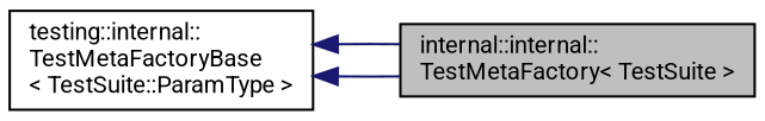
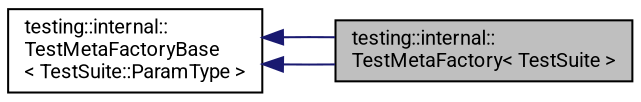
  digraph {
    rankdir=LR
    fontname=Roboto
    node [color=black fontname=Roboto fontsize=10 shape=record style=filled]
    edge [color=midnightblue dir=back fontname=Roboto fontsize=10 labelfontname=Helvetica labelfontsize=10 style=solid]
-   n1 [fillcolor=grey75 fontcolor=black height=0.2 label="internal::internal::\lTestMetaFactory\< TestSuite \>" width=0.4]
+   n1 [fillcolor=grey75 fontcolor=black height=0.2 label="testing::internal::\lTestMetaFactory\< TestSuite \>" width=0.4]
    n2 [fillcolor=white height=0.2 label="testing::internal::\lTestMetaFactoryBase\l\< TestSuite::ParamType \>" width=0.4]
    n2 -> n1
    n2 -> n1
  }
